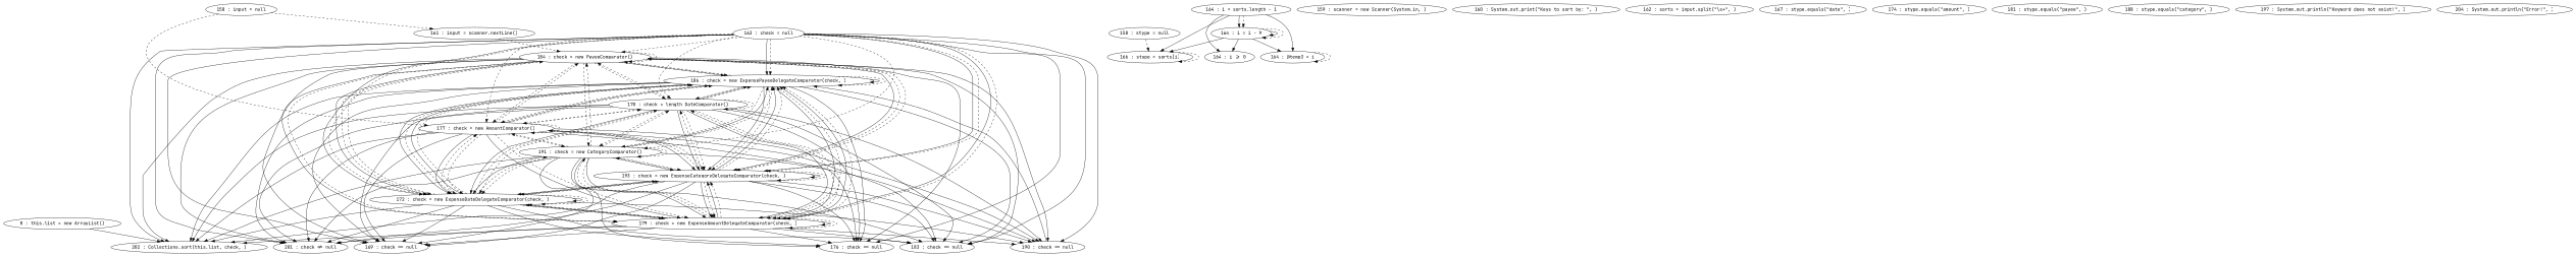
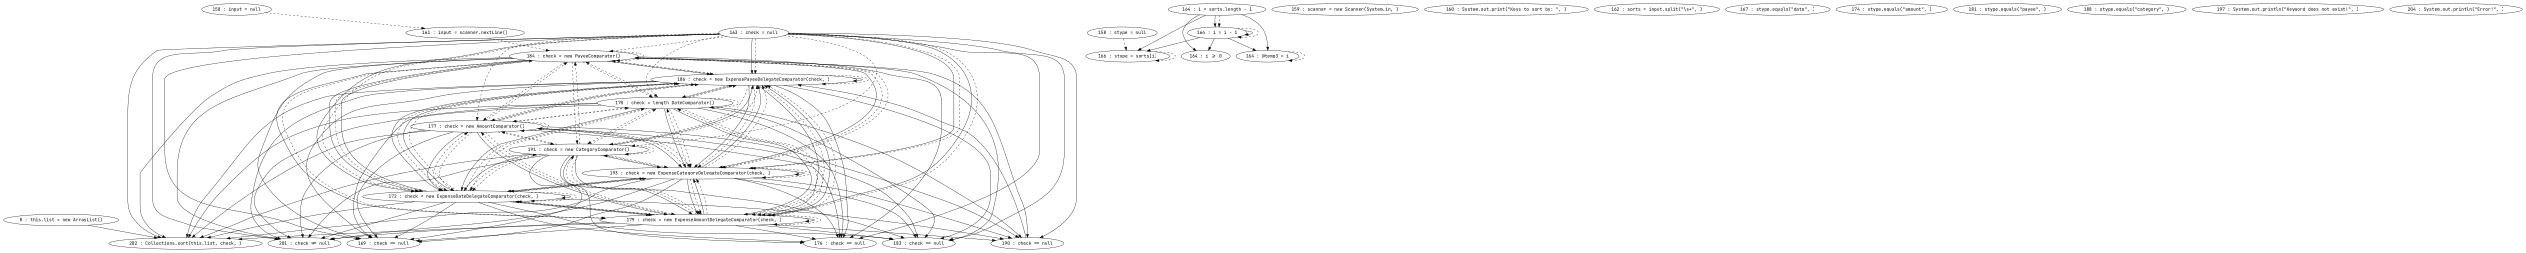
  digraph {
    fontname="JetBrains Mono"
    node [fontname="JetBrains Mono"]
    edge [fontname="JetBrains Mono"]
    "8 : this.list = new ArrayList()"
    "202 : Collections.sort(this.list, check, )"
    "158 : input = null"
    "161 : input = scanner.nextLine()"
    "184 : check = new PayeeComparator()"
    "158 : stype = null"
    "166 : stype = sorts[i]"
    "159 : scanner = new Scanner(System.in, )"
    "160 : System.out.print(\"Keys to sort by: \", )"
    "162 : sorts = input.split(\"\\s+\", )"
    "163 : check = null"
    "169 : check == null"
    "186 : check = new ExpensePayeeDelegateComparator(check, )"
    "176 : check == null"
    "193 : check = new ExpenseCategoryDelegateComparator(check, )"
    "172 : check = new ExpenseDateDelegateComparator(check, )"
    "179 : check = new ExpenseAmountDelegateComparator(check, )"
    "183 : check == null"
    "190 : check == null"
    "201 : check != null"
    "191 : check = new CategoryComparator()"
    "177 : check = new AmountComparator()"
    n23 [label="170 : check = length DateComparator()"]
    "164 : i = sorts.length - 1"
-   "164 : i = i - 1" [label="164 : i = i - 9"]
+   "164 : i = i - 1"
    "164 : @temp3 = i"
    "164 : i >= 0"
    "167 : stype.equals(\"date\", )"
    "174 : stype.equals(\"amount\", )"
    "181 : stype.equals(\"payee\", )"
    "188 : stype.equals(\"category\", )"
    "197 : System.out.println(\"Keyword does not exist!\", )"
    "204 : System.out.println(\"Error!\", )"
    "8 : this.list = new ArrayList()" -> "202 : Collections.sort(this.list, check, )"
    "158 : input = null" -> "161 : input = scanner.nextLine()" [style=dashed]
    "161 : input = scanner.nextLine()" -> "184 : check = new PayeeComparator()" [style=dashed]
    "184 : check = new PayeeComparator()" -> "202 : Collections.sort(this.list, check, )"
    "184 : check = new PayeeComparator()" -> "184 : check = new PayeeComparator()" [style=dashed]
    "184 : check = new PayeeComparator()" -> "169 : check == null"
    "184 : check = new PayeeComparator()" -> "186 : check = new ExpensePayeeDelegateComparator(check, )"
    "184 : check = new PayeeComparator()" -> "186 : check = new ExpensePayeeDelegateComparator(check, )" [style=dashed]
    "184 : check = new PayeeComparator()" -> "176 : check == null"
    "184 : check = new PayeeComparator()" -> "193 : check = new ExpenseCategoryDelegateComparator(check, )"
    "184 : check = new PayeeComparator()" -> "193 : check = new ExpenseCategoryDelegateComparator(check, )" [style=dashed]
    "184 : check = new PayeeComparator()" -> "172 : check = new ExpenseDateDelegateComparator(check, )"
    "184 : check = new PayeeComparator()" -> "172 : check = new ExpenseDateDelegateComparator(check, )" [style=dashed]
    "184 : check = new PayeeComparator()" -> "179 : check = new ExpenseAmountDelegateComparator(check, )"
    "184 : check = new PayeeComparator()" -> "179 : check = new ExpenseAmountDelegateComparator(check, )" [style=dashed]
    "184 : check = new PayeeComparator()" -> "183 : check == null"
    "184 : check = new PayeeComparator()" -> "190 : check == null"
    "184 : check = new PayeeComparator()" -> "201 : check != null"
    "184 : check = new PayeeComparator()" -> "191 : check = new CategoryComparator()" [style=dashed]
    "184 : check = new PayeeComparator()" -> "177 : check = new AmountComparator()" [style=dashed]
    "184 : check = new PayeeComparator()" -> n23 [style=dashed]
    "158 : stype = null" -> "166 : stype = sorts[i]" [style=dashed]
    "166 : stype = sorts[i]" -> "166 : stype = sorts[i]" [style=dashed]
    "163 : check = null" -> "202 : Collections.sort(this.list, check, )"
    "163 : check = null" -> "184 : check = new PayeeComparator()" [style=dashed]
    "163 : check = null" -> "169 : check == null"
    "163 : check = null" -> "186 : check = new ExpensePayeeDelegateComparator(check, )"
    "163 : check = null" -> "186 : check = new ExpensePayeeDelegateComparator(check, )" [style=dashed]
    "163 : check = null" -> "176 : check == null"
    "163 : check = null" -> "193 : check = new ExpenseCategoryDelegateComparator(check, )"
    "163 : check = null" -> "193 : check = new ExpenseCategoryDelegateComparator(check, )" [style=dashed]
    "163 : check = null" -> "172 : check = new ExpenseDateDelegateComparator(check, )"
    "163 : check = null" -> "172 : check = new ExpenseDateDelegateComparator(check, )" [style=dashed]
    "163 : check = null" -> "179 : check = new ExpenseAmountDelegateComparator(check, )"
    "163 : check = null" -> "179 : check = new ExpenseAmountDelegateComparator(check, )" [style=dashed]
    "163 : check = null" -> "183 : check == null"
    "163 : check = null" -> "190 : check == null"
    "163 : check = null" -> "201 : check != null"
    "163 : check = null" -> "191 : check = new CategoryComparator()" [style=dashed]
    "163 : check = null" -> "177 : check = new AmountComparator()" [style=dashed]
    "163 : check = null" -> n23 [style=dashed]
    "186 : check = new ExpensePayeeDelegateComparator(check, )" -> "202 : Collections.sort(this.list, check, )"
    "186 : check = new ExpensePayeeDelegateComparator(check, )" -> "184 : check = new PayeeComparator()" [style=dashed]
    "186 : check = new ExpensePayeeDelegateComparator(check, )" -> "169 : check == null"
    "186 : check = new ExpensePayeeDelegateComparator(check, )" -> "186 : check = new ExpensePayeeDelegateComparator(check, )"
    "186 : check = new ExpensePayeeDelegateComparator(check, )" -> "186 : check = new ExpensePayeeDelegateComparator(check, )" [style=dashed]
    "186 : check = new ExpensePayeeDelegateComparator(check, )" -> "176 : check == null"
    "186 : check = new ExpensePayeeDelegateComparator(check, )" -> "193 : check = new ExpenseCategoryDelegateComparator(check, )"
    "186 : check = new ExpensePayeeDelegateComparator(check, )" -> "193 : check = new ExpenseCategoryDelegateComparator(check, )" [style=dashed]
    "186 : check = new ExpensePayeeDelegateComparator(check, )" -> "172 : check = new ExpenseDateDelegateComparator(check, )"
    "186 : check = new ExpensePayeeDelegateComparator(check, )" -> "172 : check = new ExpenseDateDelegateComparator(check, )" [style=dashed]
    "186 : check = new ExpensePayeeDelegateComparator(check, )" -> "179 : check = new ExpenseAmountDelegateComparator(check, )"
    "186 : check = new ExpensePayeeDelegateComparator(check, )" -> "179 : check = new ExpenseAmountDelegateComparator(check, )" [style=dashed]
    "186 : check = new ExpensePayeeDelegateComparator(check, )" -> "183 : check == null"
    "186 : check = new ExpensePayeeDelegateComparator(check, )" -> "201 : check != null"
    "186 : check = new ExpensePayeeDelegateComparator(check, )" -> "191 : check = new CategoryComparator()" [style=dashed]
    "186 : check = new ExpensePayeeDelegateComparator(check, )" -> "177 : check = new AmountComparator()" [style=dashed]
    "186 : check = new ExpensePayeeDelegateComparator(check, )" -> n23 [style=dashed]
    "193 : check = new ExpenseCategoryDelegateComparator(check, )" -> "202 : Collections.sort(this.list, check, )"
    "193 : check = new ExpenseCategoryDelegateComparator(check, )" -> "184 : check = new PayeeComparator()" [style=dashed]
    "193 : check = new ExpenseCategoryDelegateComparator(check, )" -> "169 : check == null"
    "193 : check = new ExpenseCategoryDelegateComparator(check, )" -> "186 : check = new ExpensePayeeDelegateComparator(check, )"
    "193 : check = new ExpenseCategoryDelegateComparator(check, )" -> "186 : check = new ExpensePayeeDelegateComparator(check, )" [style=dashed]
    "193 : check = new ExpenseCategoryDelegateComparator(check, )" -> "176 : check == null"
    "193 : check = new ExpenseCategoryDelegateComparator(check, )" -> "193 : check = new ExpenseCategoryDelegateComparator(check, )"
    "193 : check = new ExpenseCategoryDelegateComparator(check, )" -> "193 : check = new ExpenseCategoryDelegateComparator(check, )" [style=dashed]
    "193 : check = new ExpenseCategoryDelegateComparator(check, )" -> "172 : check = new ExpenseDateDelegateComparator(check, )"
    "193 : check = new ExpenseCategoryDelegateComparator(check, )" -> "172 : check = new ExpenseDateDelegateComparator(check, )" [style=dashed]
    "193 : check = new ExpenseCategoryDelegateComparator(check, )" -> "179 : check = new ExpenseAmountDelegateComparator(check, )"
    "193 : check = new ExpenseCategoryDelegateComparator(check, )" -> "179 : check = new ExpenseAmountDelegateComparator(check, )" [style=dashed]
    "193 : check = new ExpenseCategoryDelegateComparator(check, )" -> "183 : check == null"
    "193 : check = new ExpenseCategoryDelegateComparator(check, )" -> "190 : check == null"
    "193 : check = new ExpenseCategoryDelegateComparator(check, )" -> "201 : check != null"
    "193 : check = new ExpenseCategoryDelegateComparator(check, )" -> "191 : check = new CategoryComparator()" [style=dashed]
    "193 : check = new ExpenseCategoryDelegateComparator(check, )" -> "177 : check = new AmountComparator()" [style=dashed]
    "193 : check = new ExpenseCategoryDelegateComparator(check, )" -> n23 [style=dashed]
    "172 : check = new ExpenseDateDelegateComparator(check, )" -> "202 : Collections.sort(this.list, check, )"
-   "172 : check = new ExpenseDateDelegateComparator(check, )" -> "184 : check = new PayeeComparator()" [style=dashed]
+   "172 : check = new ExpenseDateDelegateComparator(check, )" -> "184 : check = new PayeeComparator()" [style=solid]
    "172 : check = new ExpenseDateDelegateComparator(check, )" -> "169 : check == null"
    "172 : check = new ExpenseDateDelegateComparator(check, )" -> "186 : check = new ExpensePayeeDelegateComparator(check, )"
    "172 : check = new ExpenseDateDelegateComparator(check, )" -> "186 : check = new ExpensePayeeDelegateComparator(check, )" [style=dashed]
    "172 : check = new ExpenseDateDelegateComparator(check, )" -> "176 : check == null"
    "172 : check = new ExpenseDateDelegateComparator(check, )" -> "193 : check = new ExpenseCategoryDelegateComparator(check, )"
    "172 : check = new ExpenseDateDelegateComparator(check, )" -> "193 : check = new ExpenseCategoryDelegateComparator(check, )" [style=dashed]
    "172 : check = new ExpenseDateDelegateComparator(check, )" -> "172 : check = new ExpenseDateDelegateComparator(check, )"
    "172 : check = new ExpenseDateDelegateComparator(check, )" -> "172 : check = new ExpenseDateDelegateComparator(check, )" [style=dashed]
    "172 : check = new ExpenseDateDelegateComparator(check, )" -> "179 : check = new ExpenseAmountDelegateComparator(check, )"
    "172 : check = new ExpenseDateDelegateComparator(check, )" -> "179 : check = new ExpenseAmountDelegateComparator(check, )" [style=dashed]
    "172 : check = new ExpenseDateDelegateComparator(check, )" -> "183 : check == null"
    "172 : check = new ExpenseDateDelegateComparator(check, )" -> "190 : check == null"
    "172 : check = new ExpenseDateDelegateComparator(check, )" -> "201 : check != null"
    "172 : check = new ExpenseDateDelegateComparator(check, )" -> "191 : check = new CategoryComparator()" [style=dashed]
    "172 : check = new ExpenseDateDelegateComparator(check, )" -> "177 : check = new AmountComparator()" [style=dashed]
    "172 : check = new ExpenseDateDelegateComparator(check, )" -> n23 [style=dashed]
    "179 : check = new ExpenseAmountDelegateComparator(check, )" -> "202 : Collections.sort(this.list, check, )"
    "179 : check = new ExpenseAmountDelegateComparator(check, )" -> "169 : check == null"
    "179 : check = new ExpenseAmountDelegateComparator(check, )" -> "186 : check = new ExpensePayeeDelegateComparator(check, )"
    "179 : check = new ExpenseAmountDelegateComparator(check, )" -> "186 : check = new ExpensePayeeDelegateComparator(check, )" [style=dashed]
    "179 : check = new ExpenseAmountDelegateComparator(check, )" -> "176 : check == null"
    "179 : check = new ExpenseAmountDelegateComparator(check, )" -> "193 : check = new ExpenseCategoryDelegateComparator(check, )"
    "179 : check = new ExpenseAmountDelegateComparator(check, )" -> "193 : check = new ExpenseCategoryDelegateComparator(check, )" [style=dashed]
    "179 : check = new ExpenseAmountDelegateComparator(check, )" -> "172 : check = new ExpenseDateDelegateComparator(check, )"
    "179 : check = new ExpenseAmountDelegateComparator(check, )" -> "172 : check = new ExpenseDateDelegateComparator(check, )" [style=dashed]
    "179 : check = new ExpenseAmountDelegateComparator(check, )" -> "179 : check = new ExpenseAmountDelegateComparator(check, )"
    "179 : check = new ExpenseAmountDelegateComparator(check, )" -> "179 : check = new ExpenseAmountDelegateComparator(check, )" [style=dashed]
    "179 : check = new ExpenseAmountDelegateComparator(check, )" -> "183 : check == null"
    "179 : check = new ExpenseAmountDelegateComparator(check, )" -> "190 : check == null"
    "179 : check = new ExpenseAmountDelegateComparator(check, )" -> "201 : check != null"
    "179 : check = new ExpenseAmountDelegateComparator(check, )" -> "191 : check = new CategoryComparator()" [style=dashed]
-   "158 : input = null" -> "177 : check = new AmountComparator()" [style=dashed]
+   "179 : check = new ExpenseAmountDelegateComparator(check, )" -> "177 : check = new AmountComparator()" [style=dashed]
    "179 : check = new ExpenseAmountDelegateComparator(check, )" -> n23 [style=dashed]
    "190 : check == null" -> "186 : check = new ExpensePayeeDelegateComparator(check, )"
    "191 : check = new CategoryComparator()" -> "202 : Collections.sort(this.list, check, )"
    "191 : check = new CategoryComparator()" -> "184 : check = new PayeeComparator()" [style=dashed]
    "191 : check = new CategoryComparator()" -> "169 : check == null"
    "191 : check = new CategoryComparator()" -> "186 : check = new ExpensePayeeDelegateComparator(check, )"
    "191 : check = new CategoryComparator()" -> "186 : check = new ExpensePayeeDelegateComparator(check, )" [style=dashed]
    "191 : check = new CategoryComparator()" -> "176 : check == null"
    "191 : check = new CategoryComparator()" -> "193 : check = new ExpenseCategoryDelegateComparator(check, )"
    "191 : check = new CategoryComparator()" -> "193 : check = new ExpenseCategoryDelegateComparator(check, )" [style=dashed]
    "191 : check = new CategoryComparator()" -> "172 : check = new ExpenseDateDelegateComparator(check, )"
    "191 : check = new CategoryComparator()" -> "172 : check = new ExpenseDateDelegateComparator(check, )" [style=dashed]
    "191 : check = new CategoryComparator()" -> "179 : check = new ExpenseAmountDelegateComparator(check, )"
    "191 : check = new CategoryComparator()" -> "179 : check = new ExpenseAmountDelegateComparator(check, )" [style=dashed]
    "191 : check = new CategoryComparator()" -> "183 : check == null"
-   "191 : check = new CategoryComparator()" -> "190 : check == null"
    "191 : check = new CategoryComparator()" -> "201 : check != null"
    "191 : check = new CategoryComparator()" -> "191 : check = new CategoryComparator()" [style=dashed]
    "191 : check = new CategoryComparator()" -> "177 : check = new AmountComparator()" [style=dashed]
    "191 : check = new CategoryComparator()" -> n23 [style=dashed]
    "177 : check = new AmountComparator()" -> "202 : Collections.sort(this.list, check, )"
    "177 : check = new AmountComparator()" -> "184 : check = new PayeeComparator()" [style=dashed]
    "177 : check = new AmountComparator()" -> "169 : check == null"
    "177 : check = new AmountComparator()" -> "186 : check = new ExpensePayeeDelegateComparator(check, )"
    "177 : check = new AmountComparator()" -> "186 : check = new ExpensePayeeDelegateComparator(check, )" [style=dashed]
    "177 : check = new AmountComparator()" -> "176 : check == null"
    "177 : check = new AmountComparator()" -> "193 : check = new ExpenseCategoryDelegateComparator(check, )"
    "177 : check = new AmountComparator()" -> "193 : check = new ExpenseCategoryDelegateComparator(check, )" [style=dashed]
    "177 : check = new AmountComparator()" -> "172 : check = new ExpenseDateDelegateComparator(check, )"
    "177 : check = new AmountComparator()" -> "172 : check = new ExpenseDateDelegateComparator(check, )" [style=dashed]
    "177 : check = new AmountComparator()" -> "179 : check = new ExpenseAmountDelegateComparator(check, )"
    "177 : check = new AmountComparator()" -> "179 : check = new ExpenseAmountDelegateComparator(check, )" [style=dashed]
    "177 : check = new AmountComparator()" -> "183 : check == null"
    "177 : check = new AmountComparator()" -> "190 : check == null"
    "177 : check = new AmountComparator()" -> "201 : check != null"
    "177 : check = new AmountComparator()" -> "191 : check = new CategoryComparator()" [style=dashed]
    "177 : check = new AmountComparator()" -> "177 : check = new AmountComparator()" [style=dashed]
    "177 : check = new AmountComparator()" -> n23 [style=dashed]
    n23 -> "202 : Collections.sort(this.list, check, )"
    n23 -> "184 : check = new PayeeComparator()" [style=dashed]
    n23 -> "169 : check == null"
    n23 -> "186 : check = new ExpensePayeeDelegateComparator(check, )"
    n23 -> "186 : check = new ExpensePayeeDelegateComparator(check, )" [style=dashed]
    n23 -> "176 : check == null"
    n23 -> "193 : check = new ExpenseCategoryDelegateComparator(check, )"
    n23 -> "193 : check = new ExpenseCategoryDelegateComparator(check, )" [style=dashed]
    n23 -> "172 : check = new ExpenseDateDelegateComparator(check, )"
    n23 -> "172 : check = new ExpenseDateDelegateComparator(check, )" [style=dashed]
    n23 -> "179 : check = new ExpenseAmountDelegateComparator(check, )"
    n23 -> "179 : check = new ExpenseAmountDelegateComparator(check, )" [style=dashed]
    n23 -> "183 : check == null"
    n23 -> "190 : check == null"
    n23 -> "201 : check != null"
    n23 -> "191 : check = new CategoryComparator()" [style=dashed]
    n23 -> "177 : check = new AmountComparator()" [style=dashed]
    n23 -> n23 [style=dashed]
    "164 : i = sorts.length - 1" -> "166 : stype = sorts[i]"
    "164 : i = sorts.length - 1" -> "164 : i = i - 1"
    "164 : i = sorts.length - 1" -> "164 : i = i - 1" [style=dashed]
    "164 : i = sorts.length - 1" -> "164 : @temp3 = i"
    "164 : i = sorts.length - 1" -> "164 : i >= 0"
    "164 : i = i - 1" -> "166 : stype = sorts[i]"
    "164 : i = i - 1" -> "164 : i = i - 1"
    "164 : i = i - 1" -> "164 : i = i - 1" [style=dashed]
    "164 : i = i - 1" -> "164 : @temp3 = i"
    "164 : i = i - 1" -> "164 : i >= 0"
    "164 : @temp3 = i" -> "164 : @temp3 = i" [style=dashed]
  }
